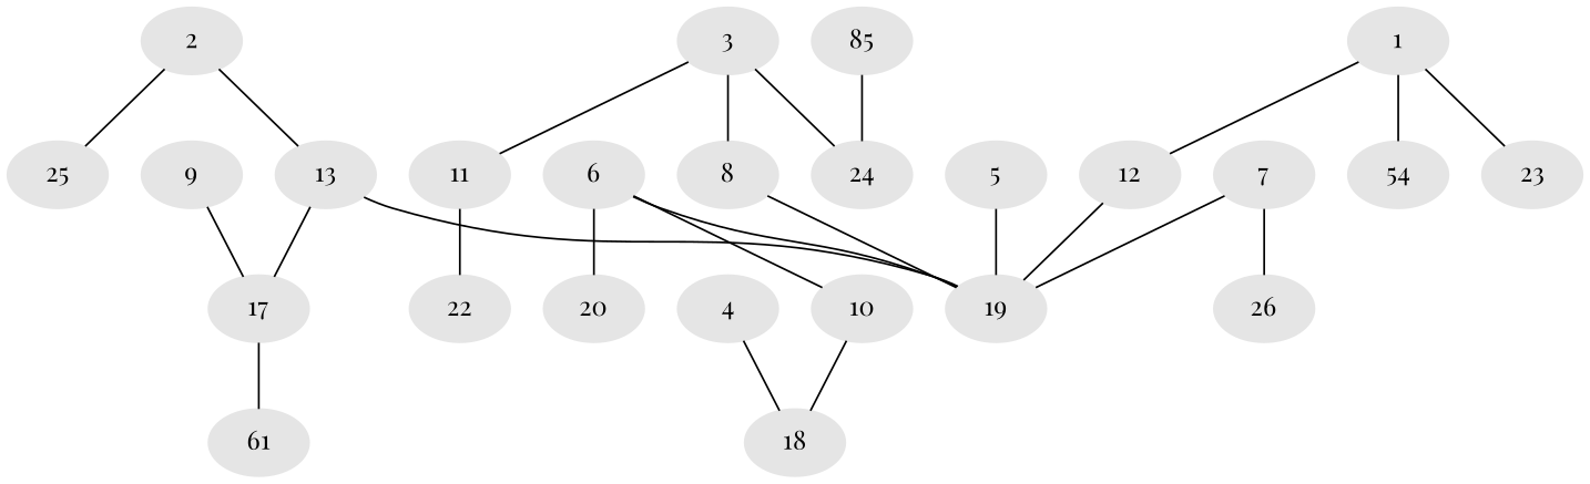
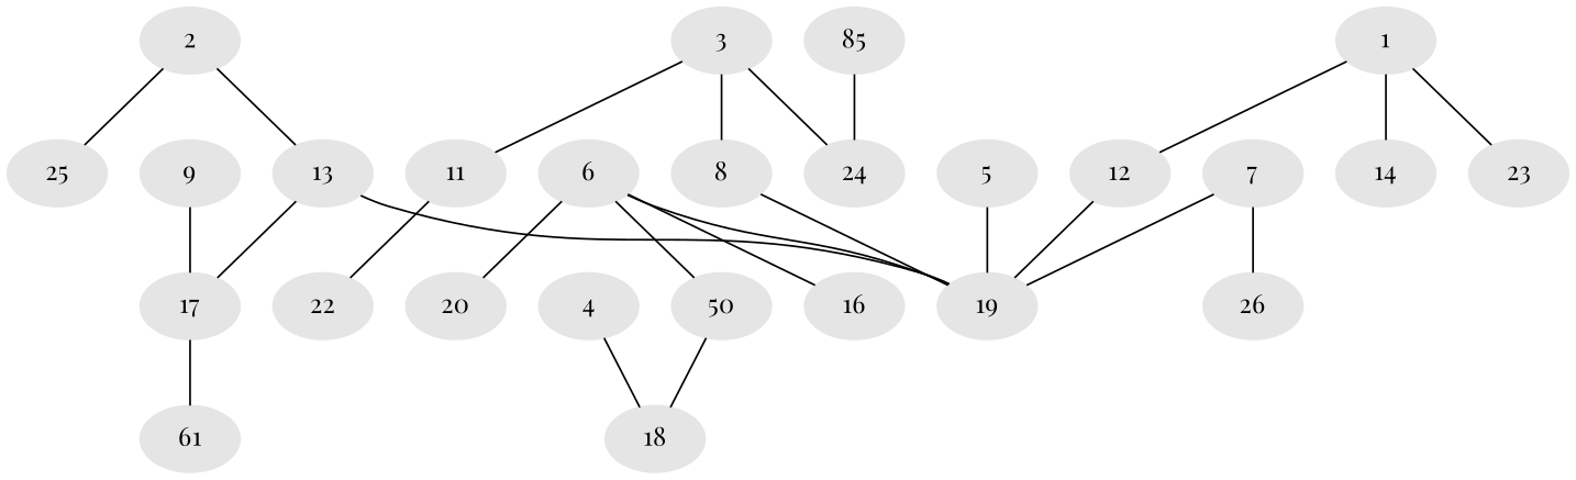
  graph {
    fontname="Playfair Display"
    node [color=gray90 fontname="Playfair Display" style=filled]
    edge [fontname="Playfair Display" weight=1.0]
    1
    12
-   14 [label=54]
+   14
    23
    19
    2
    13
    25
    17
    3
    8
    11
    24
    22
    4
    18
    5
    6
-   10
+   10 [label=50]
+   16
    20
    7
    26
    9
    n25 [label=61]
    n26 [label=85]
    1 -- 12
    1 -- 14
    1 -- 23
    12 -- 19
    2 -- 13
    2 -- 25
    13 -- 19
    13 -- 17
    17 -- n25
    3 -- 8
    3 -- 11
    3 -- 24
    8 -- 19
    11 -- 22
    4 -- 18
    5 -- 19
    6 -- 19
    6 -- 10
+   6 -- 16
    6 -- 20
    10 -- 18
    7 -- 19
    7 -- 26
    9 -- 17
    n26 -- 24
  }
